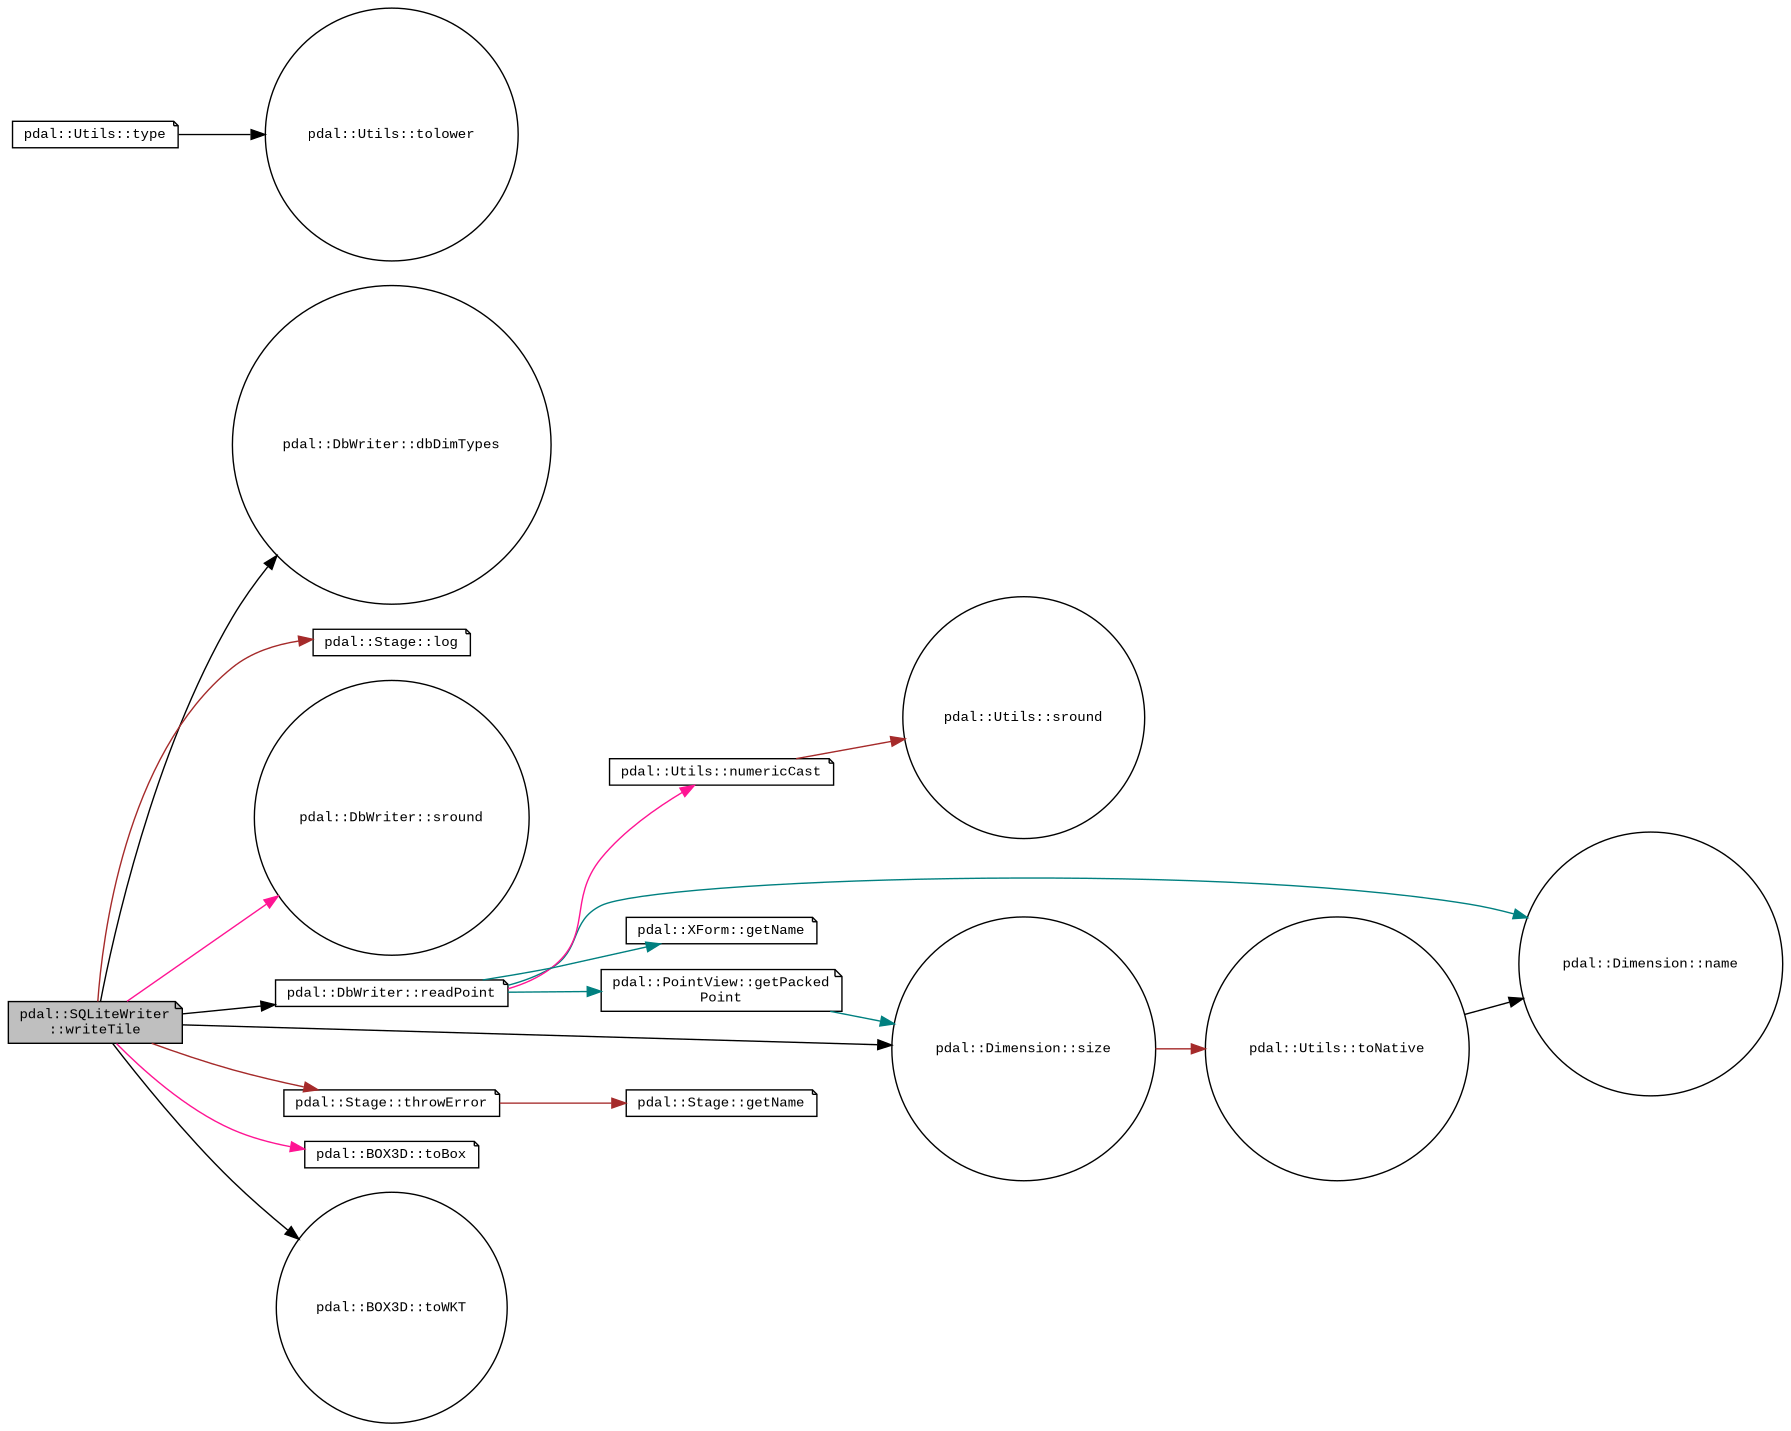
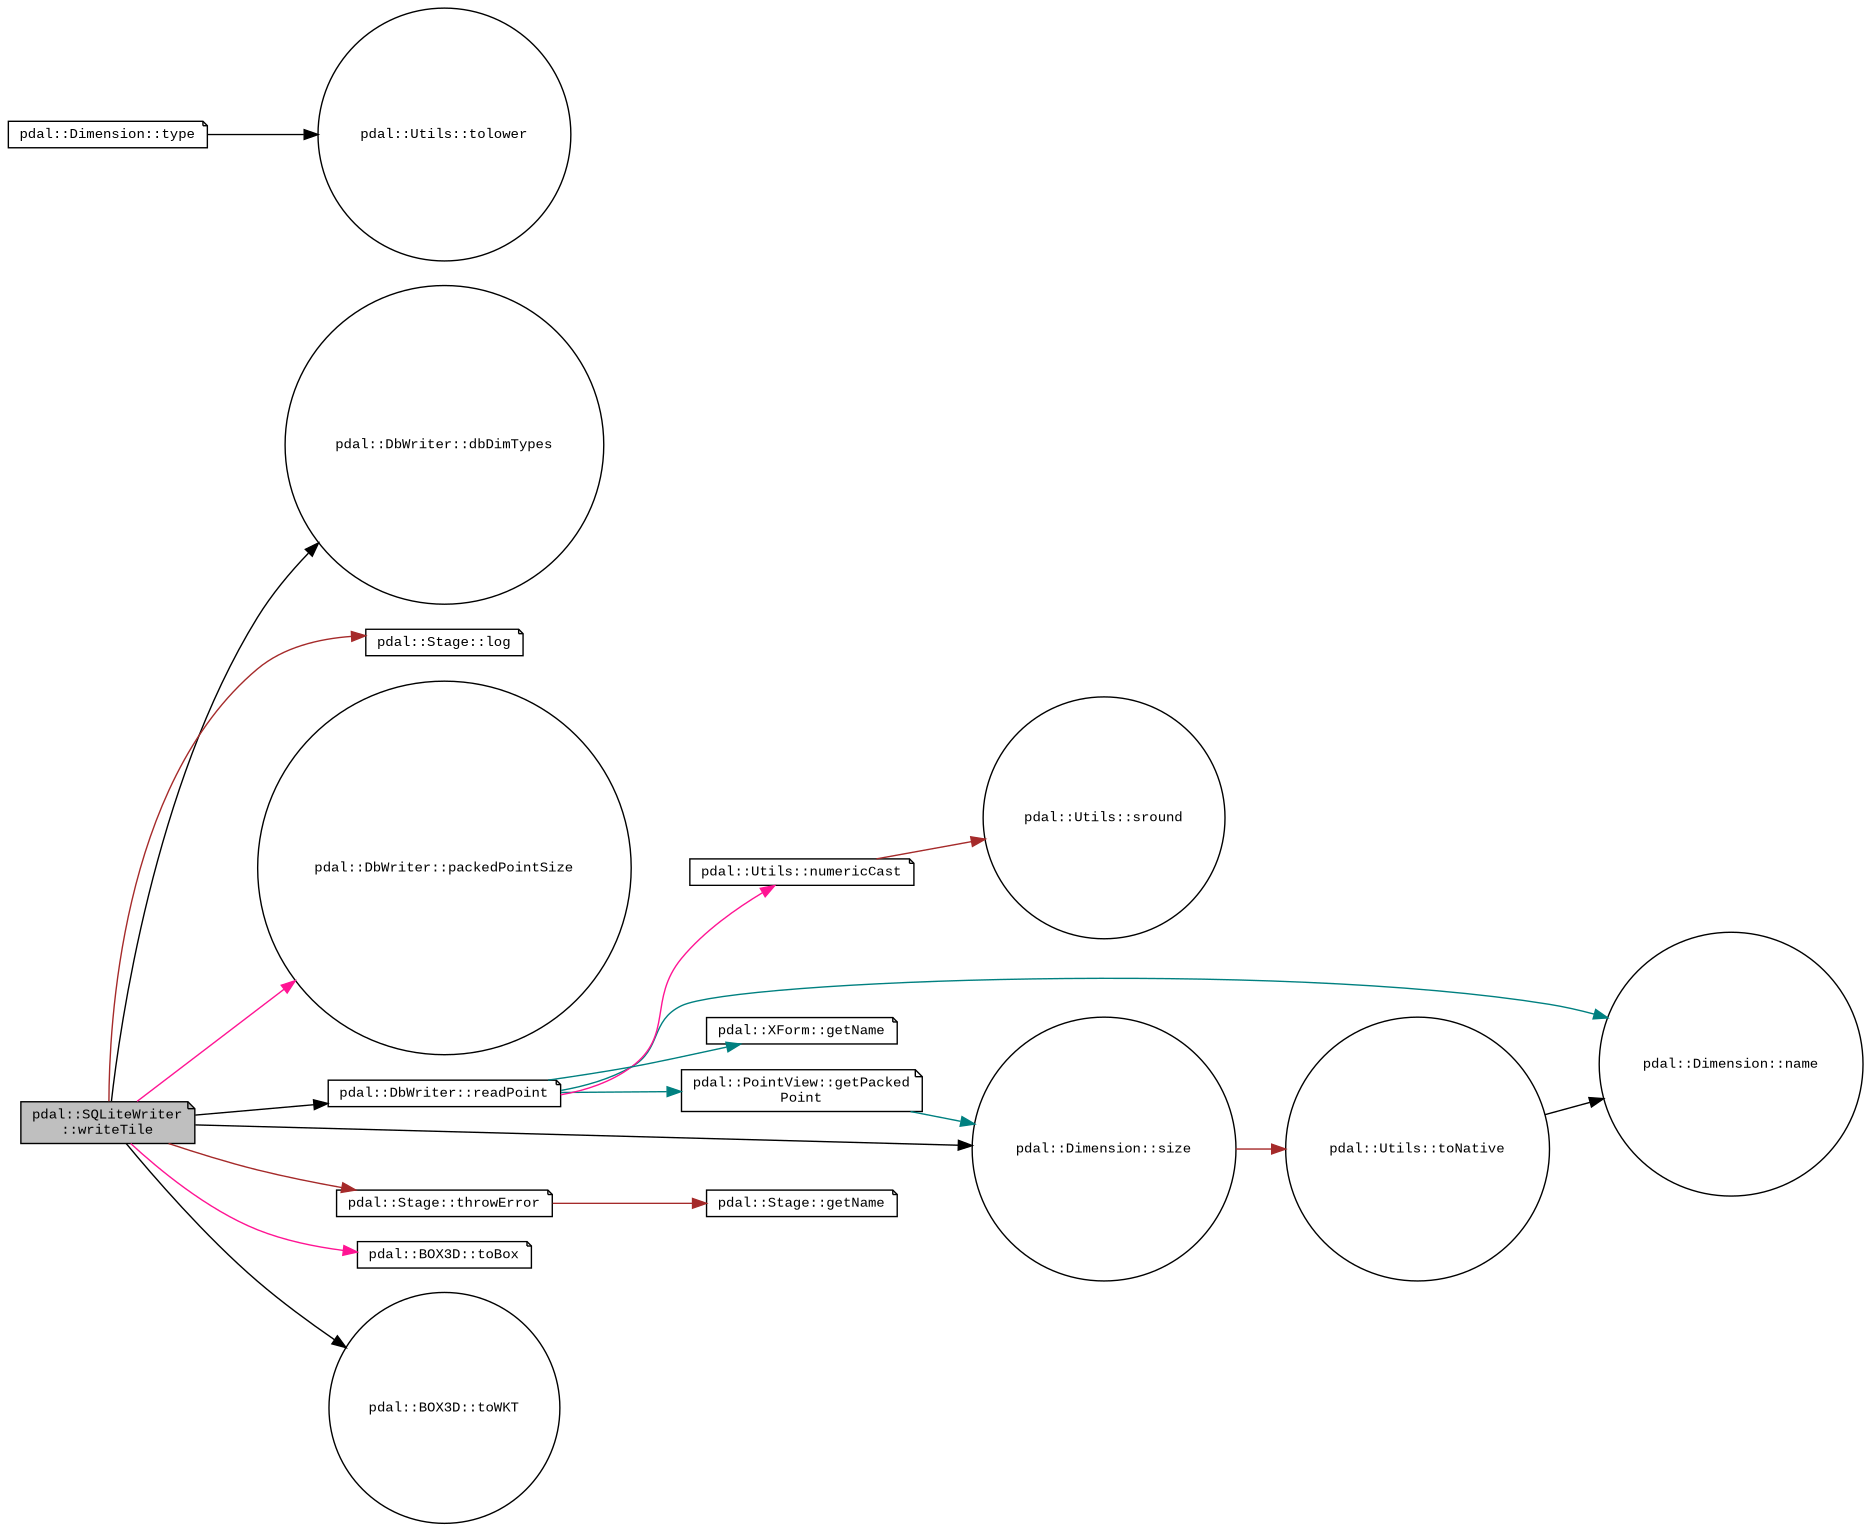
  digraph {
    fontname="Liberation Mono"
    rankdir=LR
    node [color=black fillcolor=white fontname="Liberation Mono" fontsize=10 shape=note style=filled]
    edge [color=black fontname="Liberation Mono" fontsize=10 labelfontname=Helvetica labelfontsize=10 style=solid]
    n1 [fillcolor=grey75 fontcolor=black height=0.2 label="pdal::SQLiteWriter\l::writeTile" width=0.4]
    n2 [height=0.2 label="pdal::DbWriter::dbDimTypes" shape=circle width=0.4]
    n3 [height=0.2 label="pdal::Stage::log" width=0.4]
-   n4 [height=0.2 label="pdal::DbWriter::sround" shape=circle width=0.4]
+   n4 [height=0.2 label="pdal::DbWriter::packedPointSize" shape=circle width=0.4]
    n5 [height=0.2 label="pdal::DbWriter::readPoint" width=0.4]
    n6 [height=0.2 label="pdal::Dimension::size" shape=circle width=0.4]
    n7 [height=0.2 label="pdal::Stage::throwError" width=0.4]
    n8 [height=0.2 label="pdal::BOX3D::toBox" width=0.4]
    n9 [height=0.2 label="pdal::BOX3D::toWKT" shape=circle width=0.4]
    n10 [height=0.2 label="pdal::PointView::getPacked\lPoint" width=0.4]
    n11 [height=0.2 label="pdal::Dimension::name" shape=circle width=0.4]
    n12 [height=0.2 label="pdal::Utils::numericCast" width=0.4]
    n13 [height=0.2 label="pdal::XForm::getName" width=0.4]
    n14 [height=0.2 label="pdal::Utils::toNative" shape=circle width=0.4]
    n15 [height=0.2 label="pdal::Stage::getName" width=0.4]
    n16 [height=0.2 label="pdal::Utils::sround" shape=circle width=0.4]
-   n17 [height=0.2 label="pdal::Utils::type" width=0.4]
+   n17 [height=0.2 label="pdal::Dimension::type" width=0.4]
    n18 [height=0.2 label="pdal::Utils::tolower" shape=circle width=0.4]
    n1 -> n2
    n1 -> n3 [color=brown]
    n1 -> n4 [color=deeppink]
    n1 -> n5
    n1 -> n6
    n1 -> n7 [color=brown]
    n1 -> n8 [color=deeppink]
    n1 -> n9
    n5 -> n10 [color=teal]
    n5 -> n11 [color=teal]
    n5 -> n12 [color=deeppink]
    n5 -> n13 [color=teal]
    n6 -> n14 [color=brown]
    n7 -> n15 [color=brown]
    n10 -> n6 [color=teal]
    n12 -> n16 [color=brown]
    n14 -> n11
    n17 -> n18
  }
